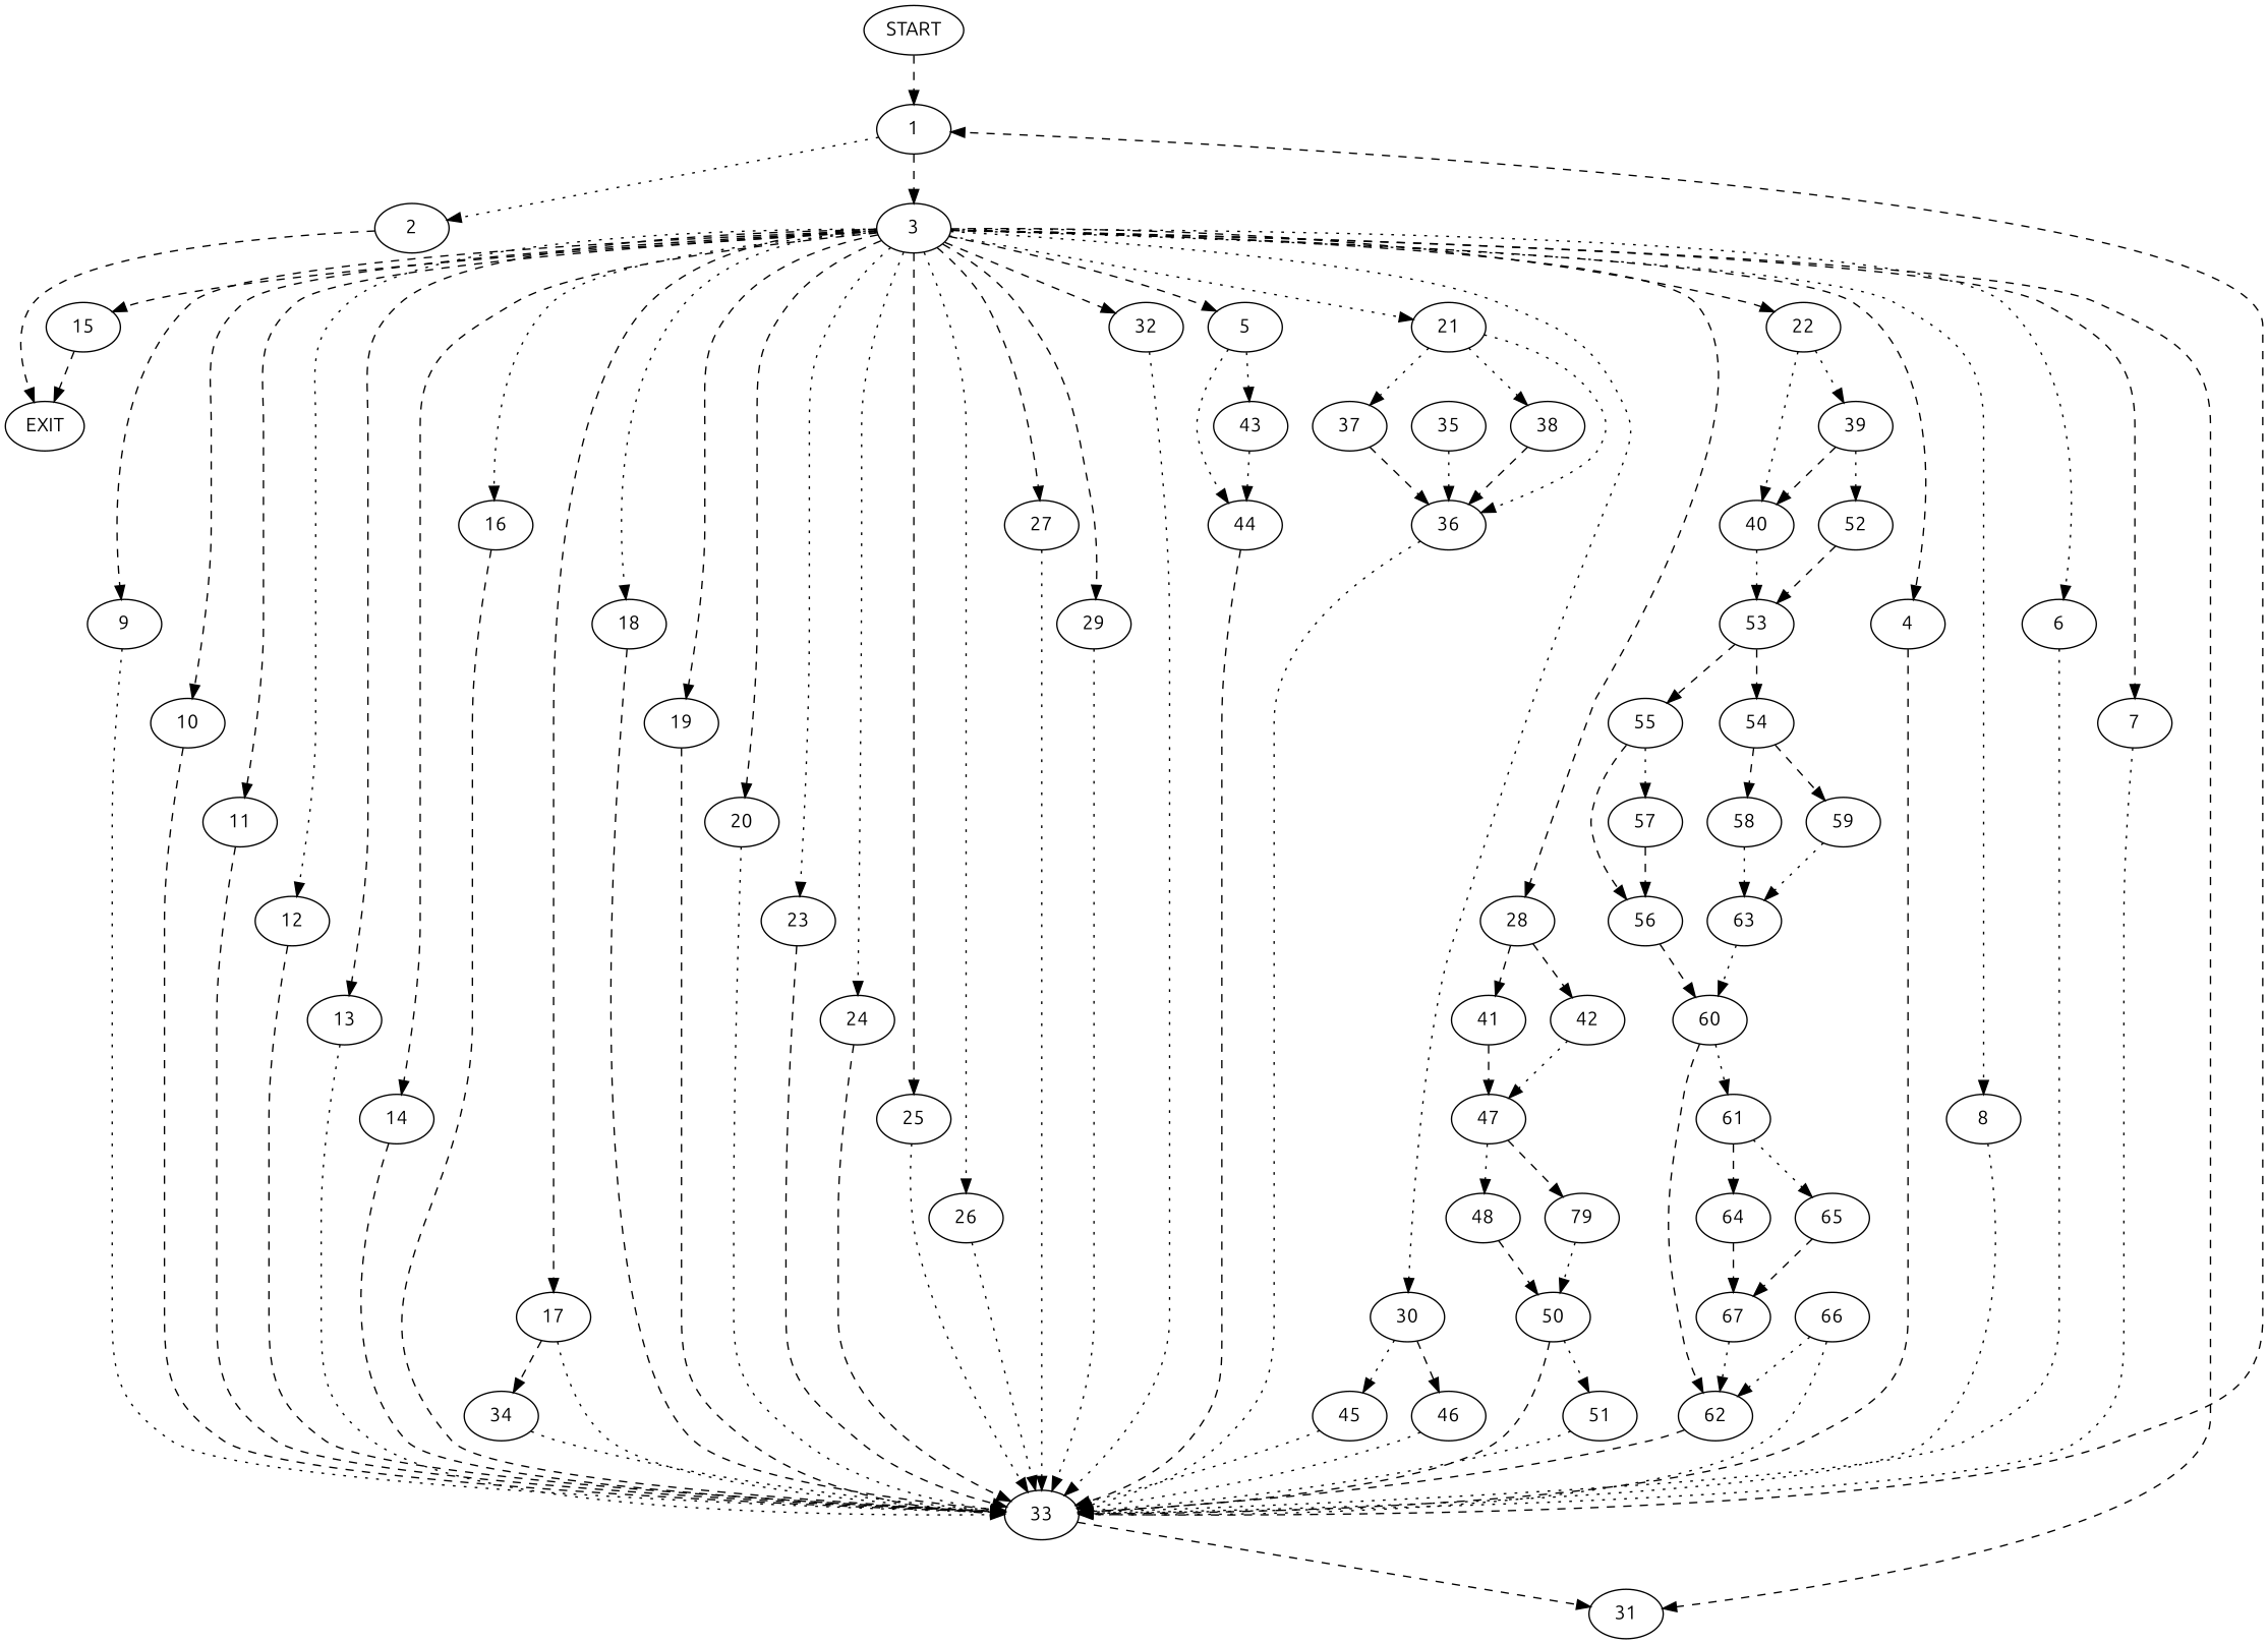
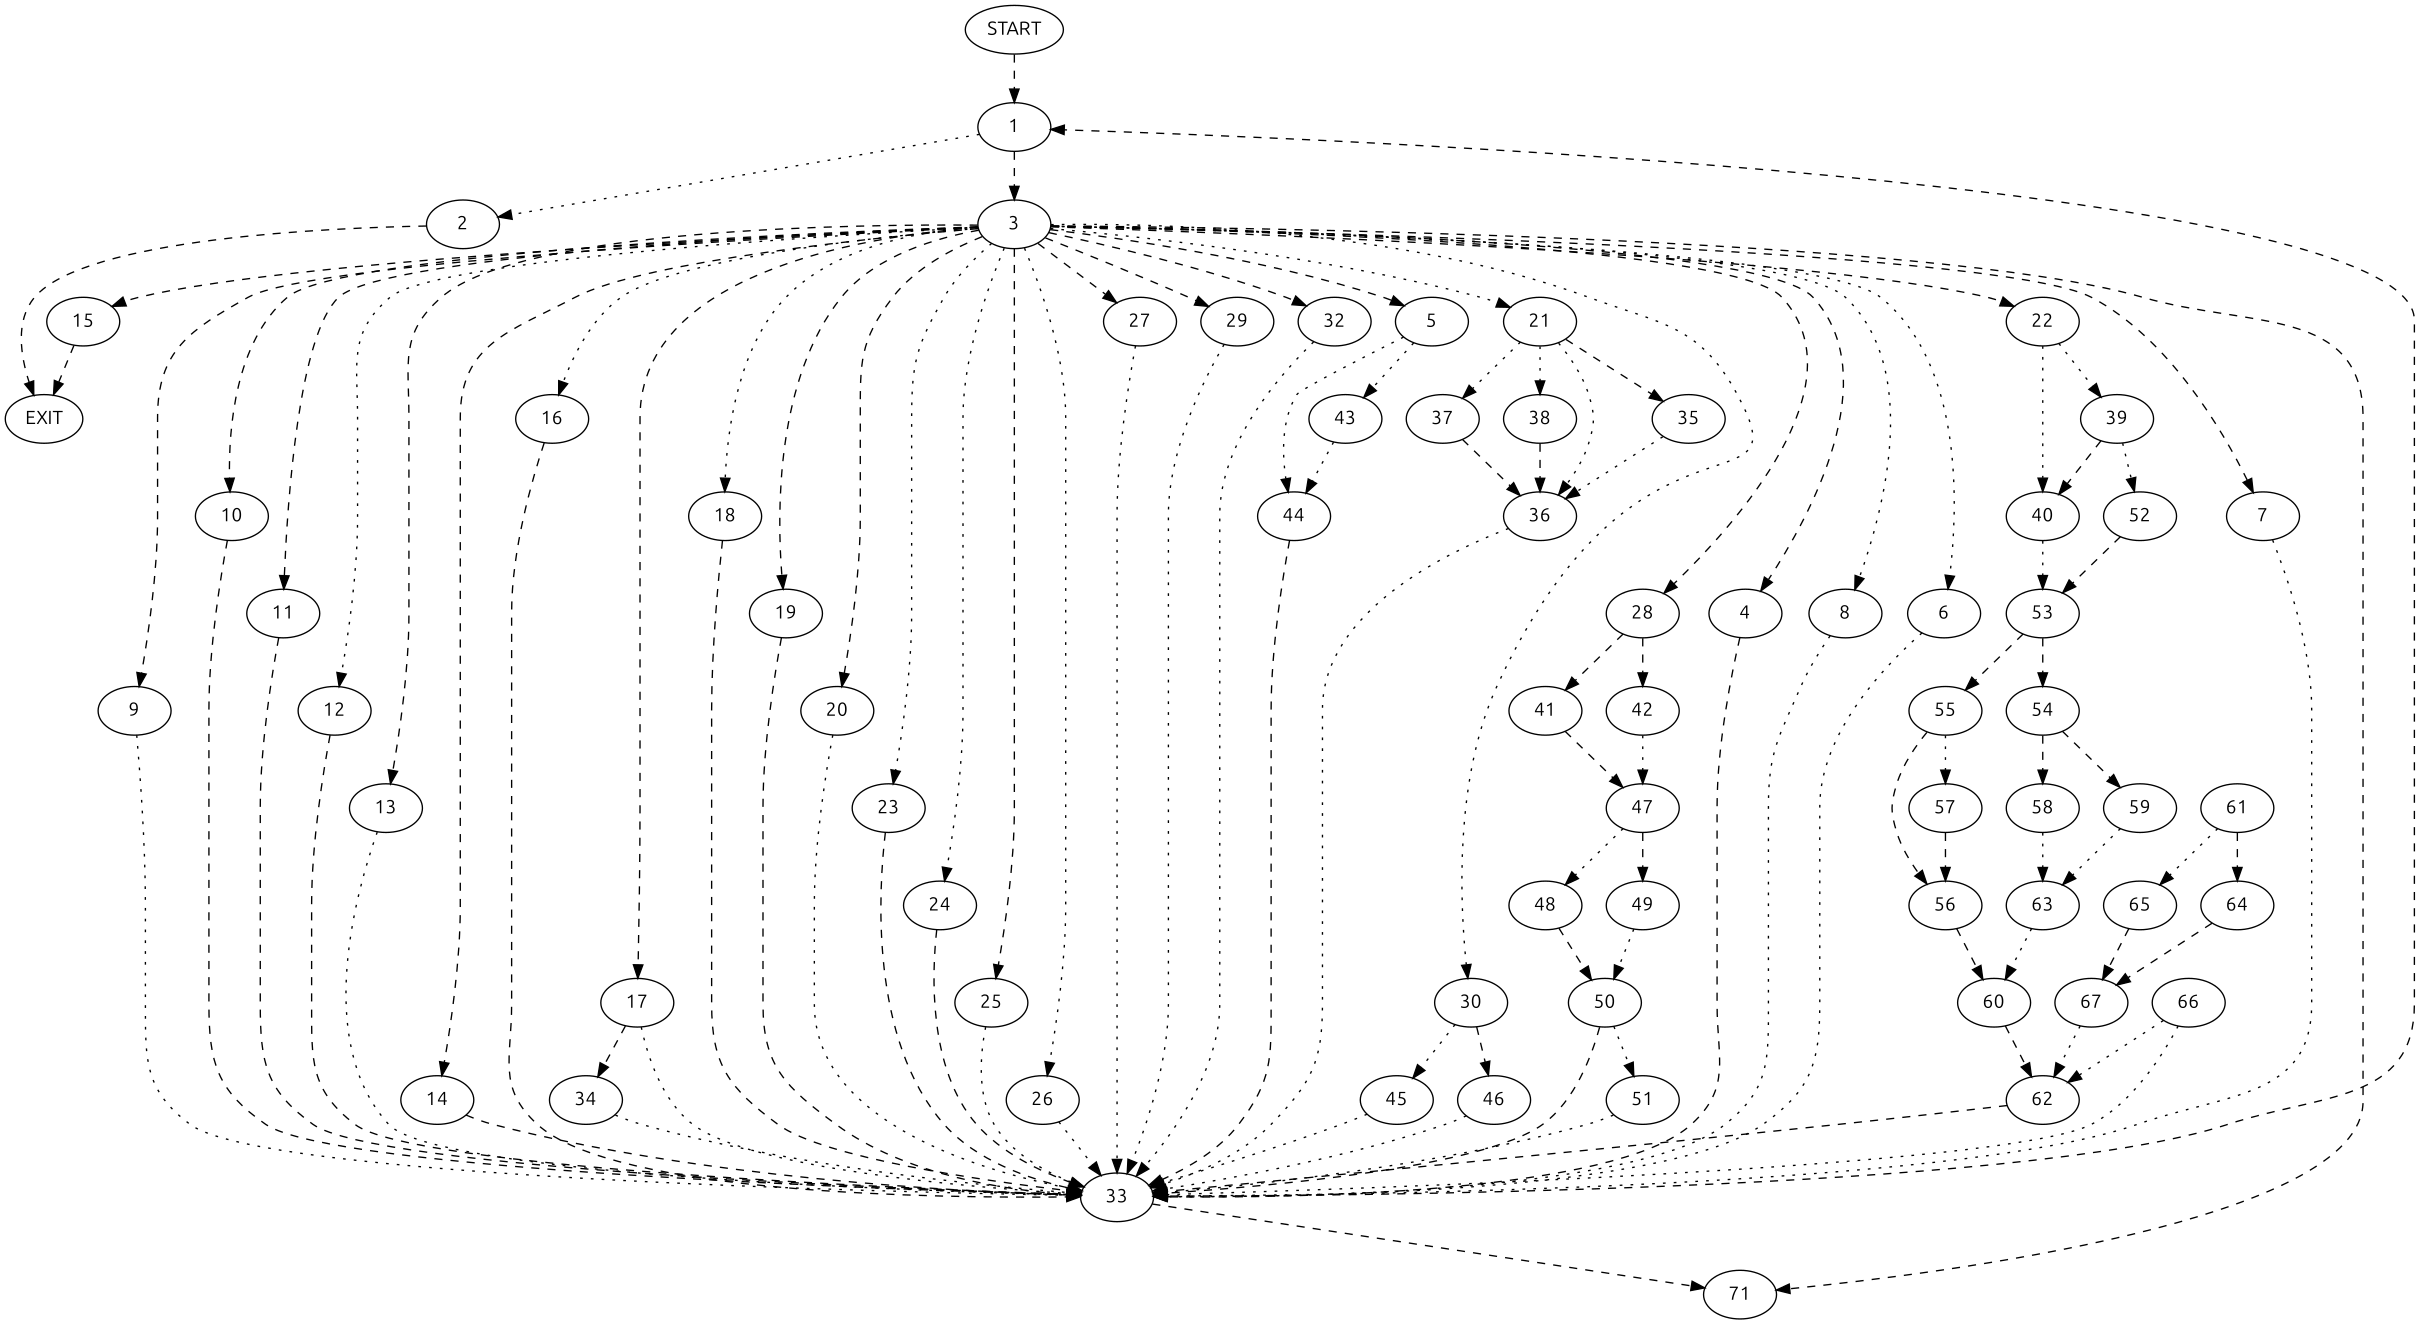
  digraph {
    fontname=Ubuntu
    node [fontname=Ubuntu]
    edge [fontname=Ubuntu style=dashed]
    n1 [label=START]
    1
    2
    3
    n5 [label=EXIT]
    4
    5
    6
    7
    8
    9
    10
    11
    12
    13
    14
    15
    16
    17
    18
    19
    20
    21
    22
    23
    24
    25
    26
    27
    28
    29
    30
-   31
+   31 [label=71]
    32
    33
    43
    44
    34
    35
    36
    37
    38
    39
    40
    41
    42
    45
    46
    52
    53
    47
    54
    55
    48
-   49 [label=79]
+   49
    50
    51
    58
    59
    56
    57
    63
    60
    61
    62
    64
    65
    67
    66
    n1 -> 1
    1 -> 2 [style=dotted]
    1 -> 3
    2 -> n5
    3 -> 4
    3 -> 5
    3 -> 6 [style=dotted]
    3 -> 7
    3 -> 8 [style=dotted]
    3 -> 9
    3 -> 10
    3 -> 11
    3 -> 12 [style=dotted]
    3 -> 13
    3 -> 14
    3 -> 15
    3 -> 16 [style=dotted]
    3 -> 17
    3 -> 18 [style=dotted]
    3 -> 19
    3 -> 20
    3 -> 21 [style=dotted]
    3 -> 22
    3 -> 23 [style=dotted]
    3 -> 24 [style=dotted]
    3 -> 25
    3 -> 26 [style=dotted]
    3 -> 27
    3 -> 28
    3 -> 29
    3 -> 30 [style=dotted]
    3 -> 31
    3 -> 32
    4 -> 33
    5 -> 43 [style=dotted]
    5 -> 44 [style=dotted]
    6 -> 33 [style=dotted]
    7 -> 33 [style=dotted]
    8 -> 33 [style=dotted]
    9 -> 33 [style=dotted]
    10 -> 33
    11 -> 33
    12 -> 33
    13 -> 33 [style=dotted]
    14 -> 33
    15 -> n5
    16 -> 33
    17 -> 33 [style=dotted]
    17 -> 34
    18 -> 33
    19 -> 33
    20 -> 33 [style=dotted]
+   21 -> 35
    21 -> 36 [style=dotted]
    21 -> 37 [style=dotted]
    21 -> 38 [style=dotted]
    22 -> 39 [style=dotted]
    22 -> 40 [style=dotted]
    23 -> 33
    24 -> 33
    25 -> 33 [style=dotted]
    26 -> 33 [style=dotted]
    27 -> 33 [style=dotted]
    28 -> 41
    28 -> 42
    29 -> 33 [style=dotted]
    30 -> 45 [style=dotted]
    30 -> 46
    32 -> 33 [style=dotted]
    33 -> 1
    33 -> 31
    43 -> 44 [style=dotted]
    44 -> 33
    34 -> 33 [style=dotted]
    35 -> 36 [style=dotted]
    36 -> 33 [style=dotted]
    37 -> 36
    38 -> 36
    39 -> 40
    39 -> 52 [style=dotted]
    40 -> 53 [style=dotted]
    41 -> 47
    42 -> 47 [style=dotted]
    45 -> 33 [style=dotted]
    46 -> 33 [style=dotted]
    52 -> 53
    53 -> 54
    53 -> 55
    47 -> 48 [style=dotted]
    47 -> 49
    54 -> 58
    54 -> 59
    55 -> 56
    55 -> 57 [style=dotted]
    48 -> 50
    49 -> 50 [style=dotted]
    50 -> 33
    50 -> 51 [style=dotted]
    51 -> 33 [style=dotted]
    58 -> 63 [style=dotted]
    59 -> 63 [style=dotted]
    56 -> 60
    57 -> 56
    63 -> 60 [style=dotted]
-   60 -> 61 [style=dotted]
    60 -> 62
    61 -> 64
    61 -> 65 [style=dotted]
    62 -> 33
    64 -> 67
    65 -> 67
    67 -> 62 [style=dotted]
    66 -> 33 [style=dotted]
    66 -> 62 [style=dotted]
  }
